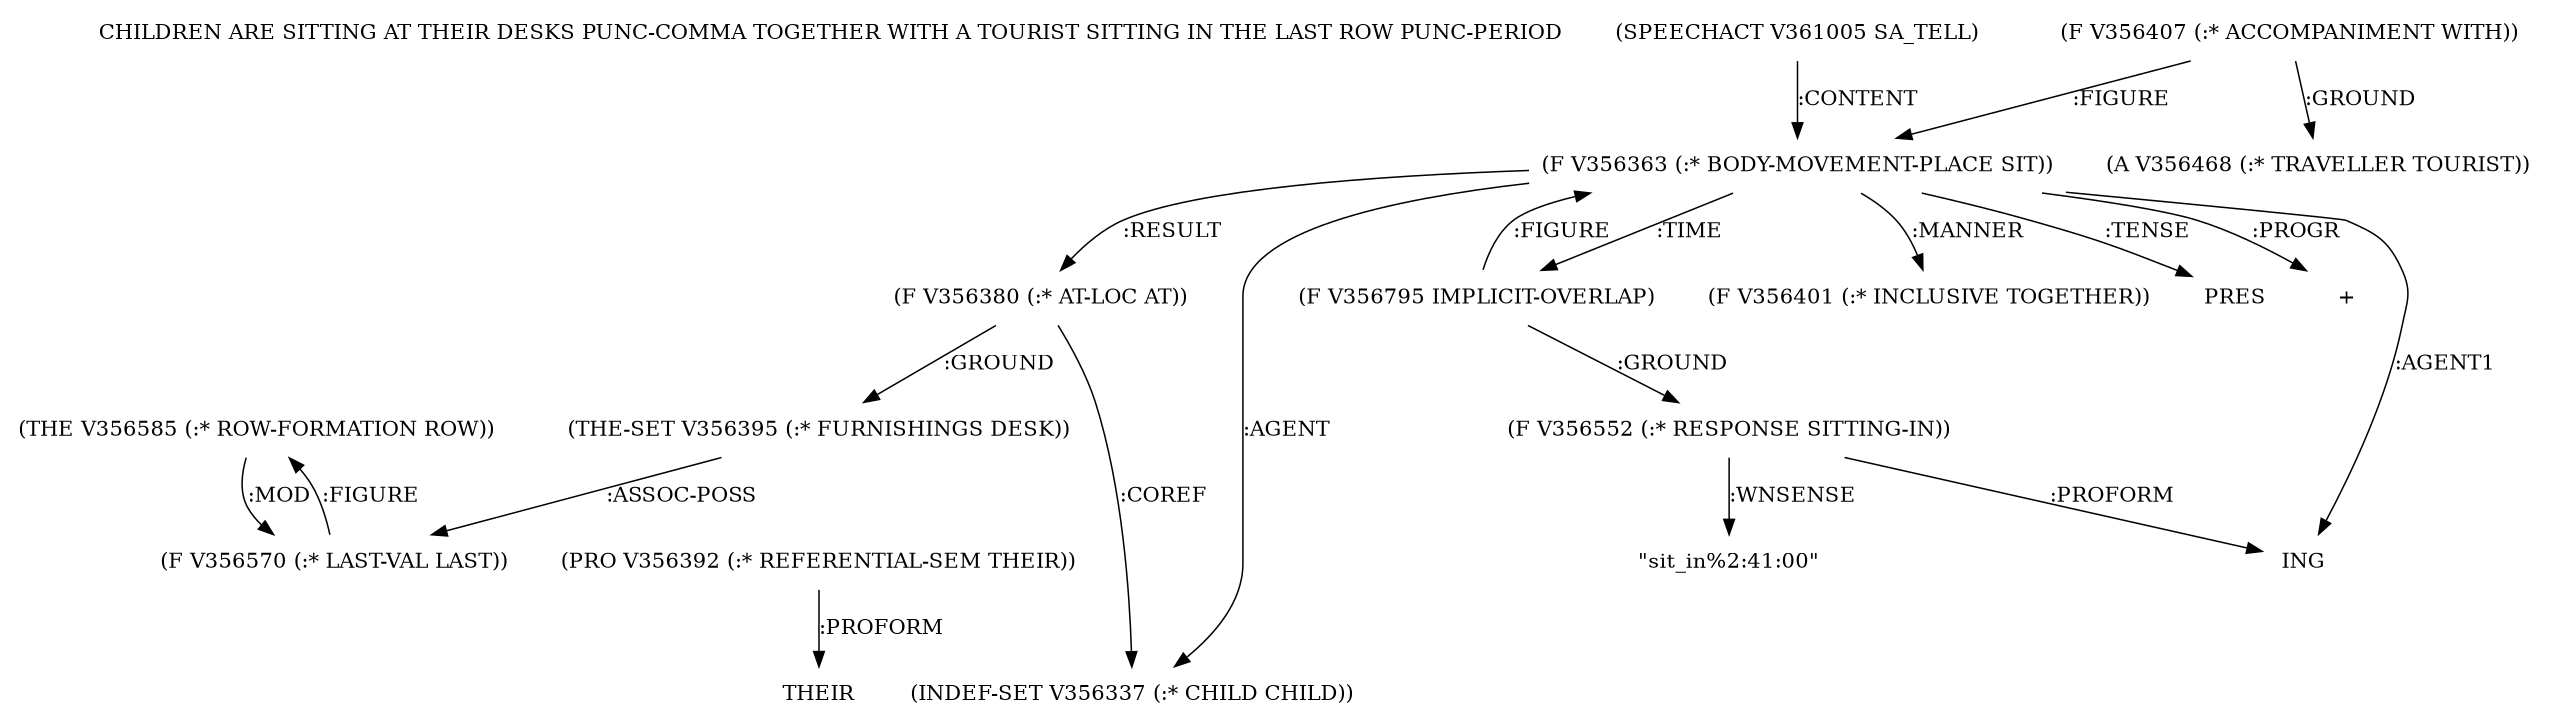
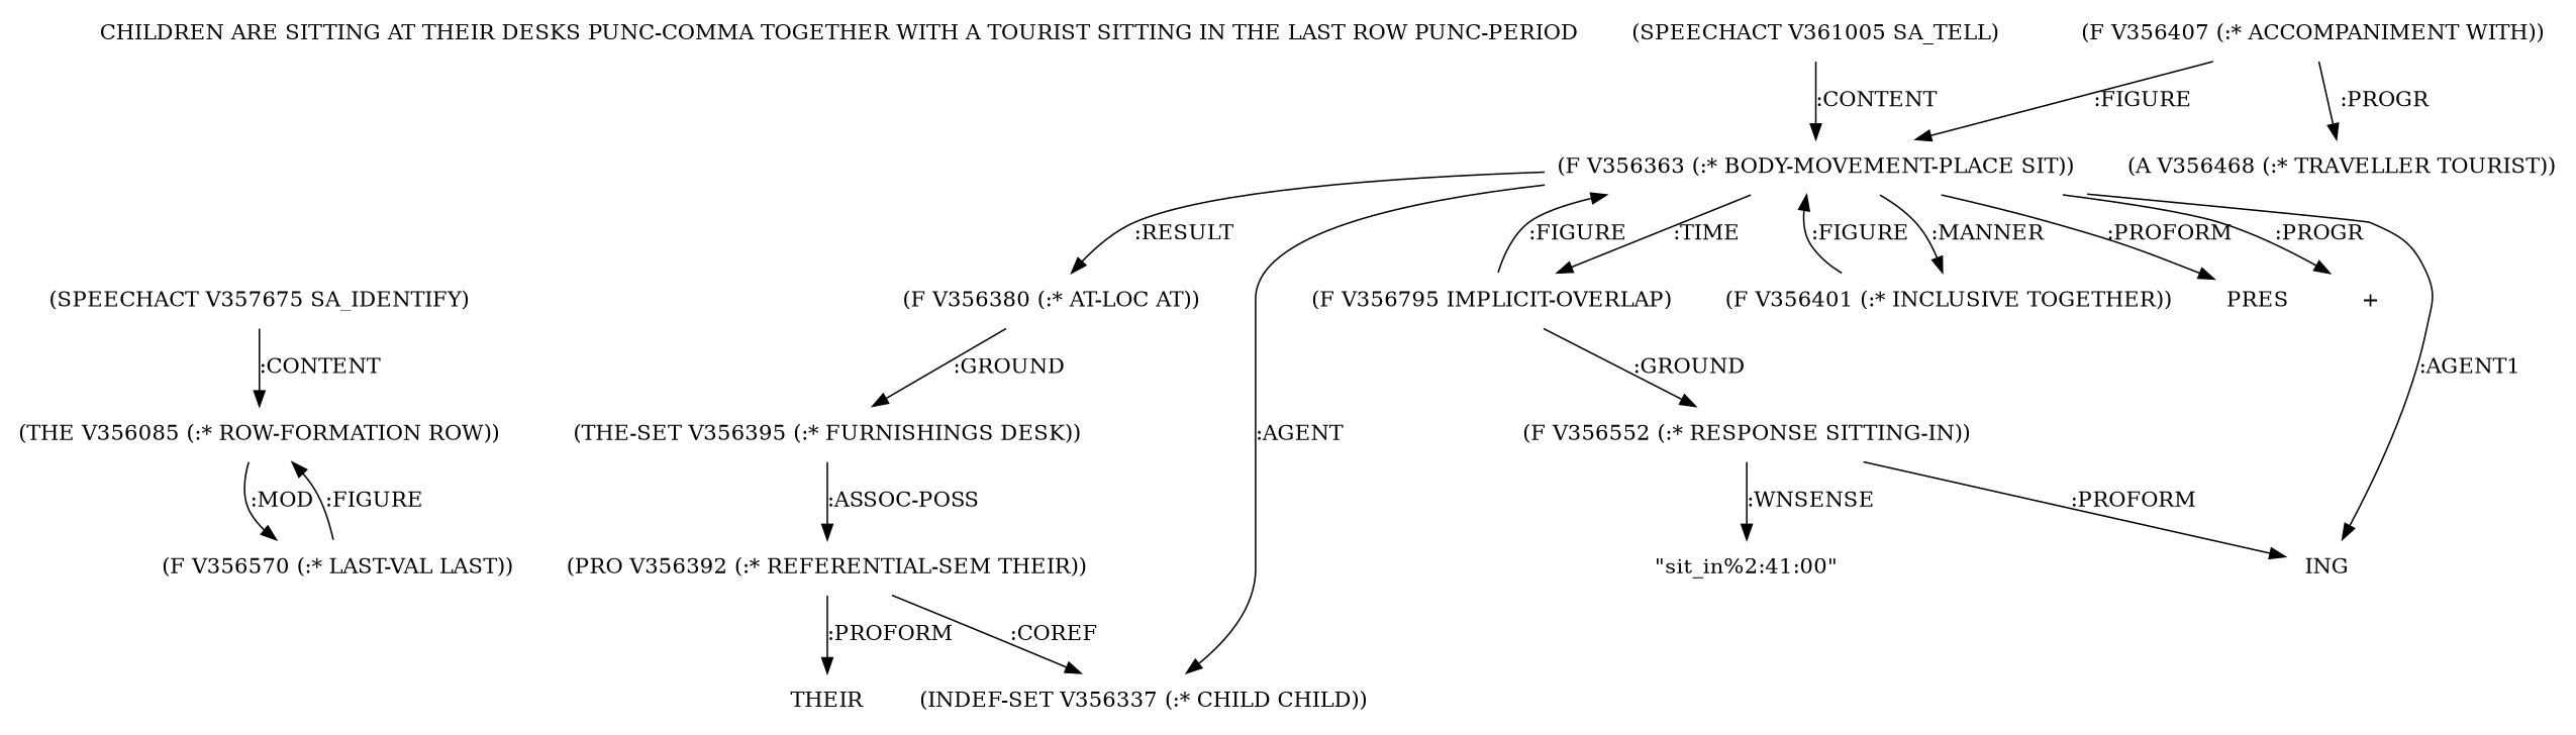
  digraph {
    node [shape=none]
    "CHILDREN ARE SITTING AT THEIR DESKS PUNC-COMMA TOGETHER WITH A TOURIST SITTING IN THE LAST ROW PUNC-PERIOD"
-   n3 [label="(THE V356585 (:* ROW-FORMATION ROW))"]
+   n2 [label="(SPEECHACT V357675 SA_IDENTIFY)"]
+   n3 [label="(THE V356085 (:* ROW-FORMATION ROW))"]
    n4 [label="(F V356570 (:* LAST-VAL LAST))"]
    n5 [label="(SPEECHACT V361005 SA_TELL)"]
    n6 [label="(F V356363 (:* BODY-MOVEMENT-PLACE SIT))"]
    n7 [label="(F V356380 (:* AT-LOC AT))"]
    n8 [label="(INDEF-SET V356337 (:* CHILD CHILD))"]
    n9 [label="(F V356795 IMPLICIT-OVERLAP)"]
    n10 [label="(F V356401 (:* INCLUSIVE TOGETHER))"]
    n11 [label=PRES]
    n12 [label="+"]
    n13 [label=ING]
    n14 [label="(THE-SET V356395 (:* FURNISHINGS DESK))"]
    n15 [label="(F V356552 (:* RESPONSE SITTING-IN))"]
    n16 [label="(F V356407 (:* ACCOMPANIMENT WITH))"]
    n17 [label="(A V356468 (:* TRAVELLER TOURIST))"]
    n18 [label="(PRO V356392 (:* REFERENTIAL-SEM THEIR))"]
    n19 [label="\"sit_in%2:41:00\""]
    n20 [label=THEIR]
+   n2 -> n3 [label=":CONTENT"]
    n3 -> n4 [label=":MOD"]
    n4 -> n3 [label=":FIGURE"]
    n5 -> n6 [label=":CONTENT"]
    n6 -> n7 [label=":RESULT"]
    n6 -> n8 [label=":AGENT"]
    n6 -> n9 [label=":TIME"]
    n6 -> n10 [label=":MANNER"]
-   n6 -> n11 [label=":TENSE"]
+   n6 -> n11 [label=":PROFORM"]
    n6 -> n12 [label=":PROGR"]
    n6 -> n13 [label=":AGENT1"]
    n7 -> n14 [label=":GROUND"]
    n9 -> n6 [label=":FIGURE"]
    n9 -> n15 [label=":GROUND"]
-   n14 -> n4 [label=":ASSOC-POSS"]
+   n10 -> n6 [label=":FIGURE"]
+   n14 -> n18 [label=":ASSOC-POSS"]
    n15 -> n13 [label=":PROFORM"]
    n15 -> n19 [label=":WNSENSE"]
    n16 -> n6 [label=":FIGURE"]
-   n16 -> n17 [label=":GROUND"]
-   n7 -> n8 [label=":COREF"]
+   n16 -> n17 [label=":PROGR"]
+   n18 -> n8 [label=":COREF"]
    n18 -> n20 [label=":PROFORM"]
  }
